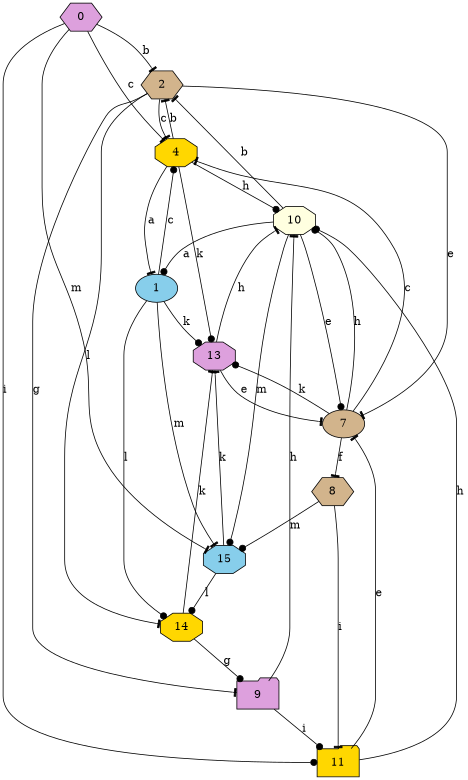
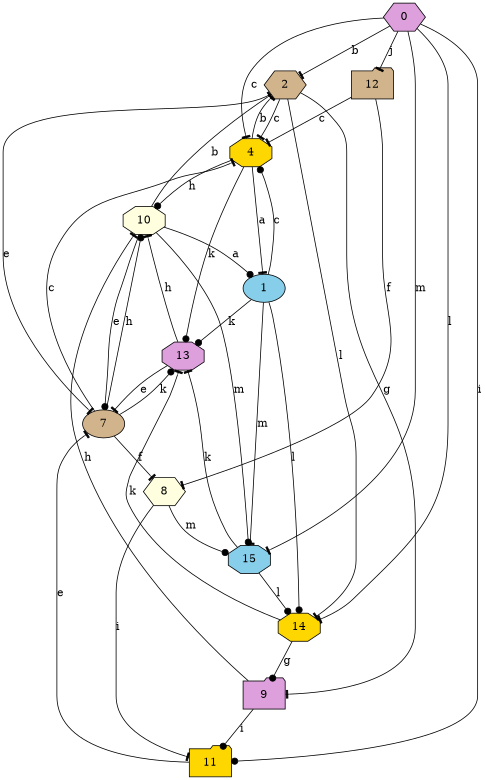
  strict digraph {
    node [fillcolor=plum shape=octagon style=filled]
    edge [arrowhead=tee]
    0 [shape=hexagon]
    2 [fillcolor=tan shape=hexagon]
    4 [fillcolor=gold]
    11 [fillcolor=gold shape=folder]
+   12 [fillcolor=tan shape=folder]
    14 [fillcolor=gold]
    15 [fillcolor=skyblue]
    7 [fillcolor=tan shape=ellipse]
    9 [shape=folder]
    1 [fillcolor=skyblue shape=ellipse]
    13
    10 [fillcolor=lightyellow]
-   8 [fillcolor=tan shape=hexagon]
+   8 [fillcolor=lightyellow shape=hexagon]
    0 -> 2 [label=b]
    0 -> 4 [label=c]
    0 -> 11 [arrowhead=dot label=i]
+   0 -> 12 [label=j]
+   0 -> 14 [label=l]
    0 -> 15 [label=m]
    2 -> 4 [label=c]
    2 -> 14 [label=l]
    2 -> 7 [label=e]
    2 -> 9 [label=g]
    4 -> 2 [label=b]
    4 -> 1 [label=a]
    4 -> 13 [arrowhead=dot label=k]
    4 -> 10 [arrowhead=dot label=h]
    11 -> 7 [label=e]
-   11 -> 10 [arrowhead=dot label=h]
+   12 -> 4 [label=c]
+   12 -> 8 [label=f]
    14 -> 9 [arrowhead=dot label=g]
    14 -> 13 [label=k]
    15 -> 14 [arrowhead=dot label=l]
    15 -> 13 [label=k]
    7 -> 4 [label=c]
    7 -> 13 [arrowhead=dot label=k]
    7 -> 10 [arrowhead=dot label=h]
    7 -> 8 [label=f]
    9 -> 11 [arrowhead=dot label=i]
    9 -> 10 [label=h]
    1 -> 4 [arrowhead=dot label=c]
    1 -> 14 [arrowhead=dot label=l]
    1 -> 15 [label=m]
    1 -> 13 [arrowhead=dot label=k]
    13 -> 7 [label=e]
    13 -> 10 [label=h]
    10 -> 2 [label=b]
    10 -> 15 [arrowhead=dot label=m]
    10 -> 7 [arrowhead=dot label=e]
    10 -> 1 [arrowhead=dot label=a]
    8 -> 11 [label=i]
    8 -> 15 [arrowhead=dot label=m]
  }
